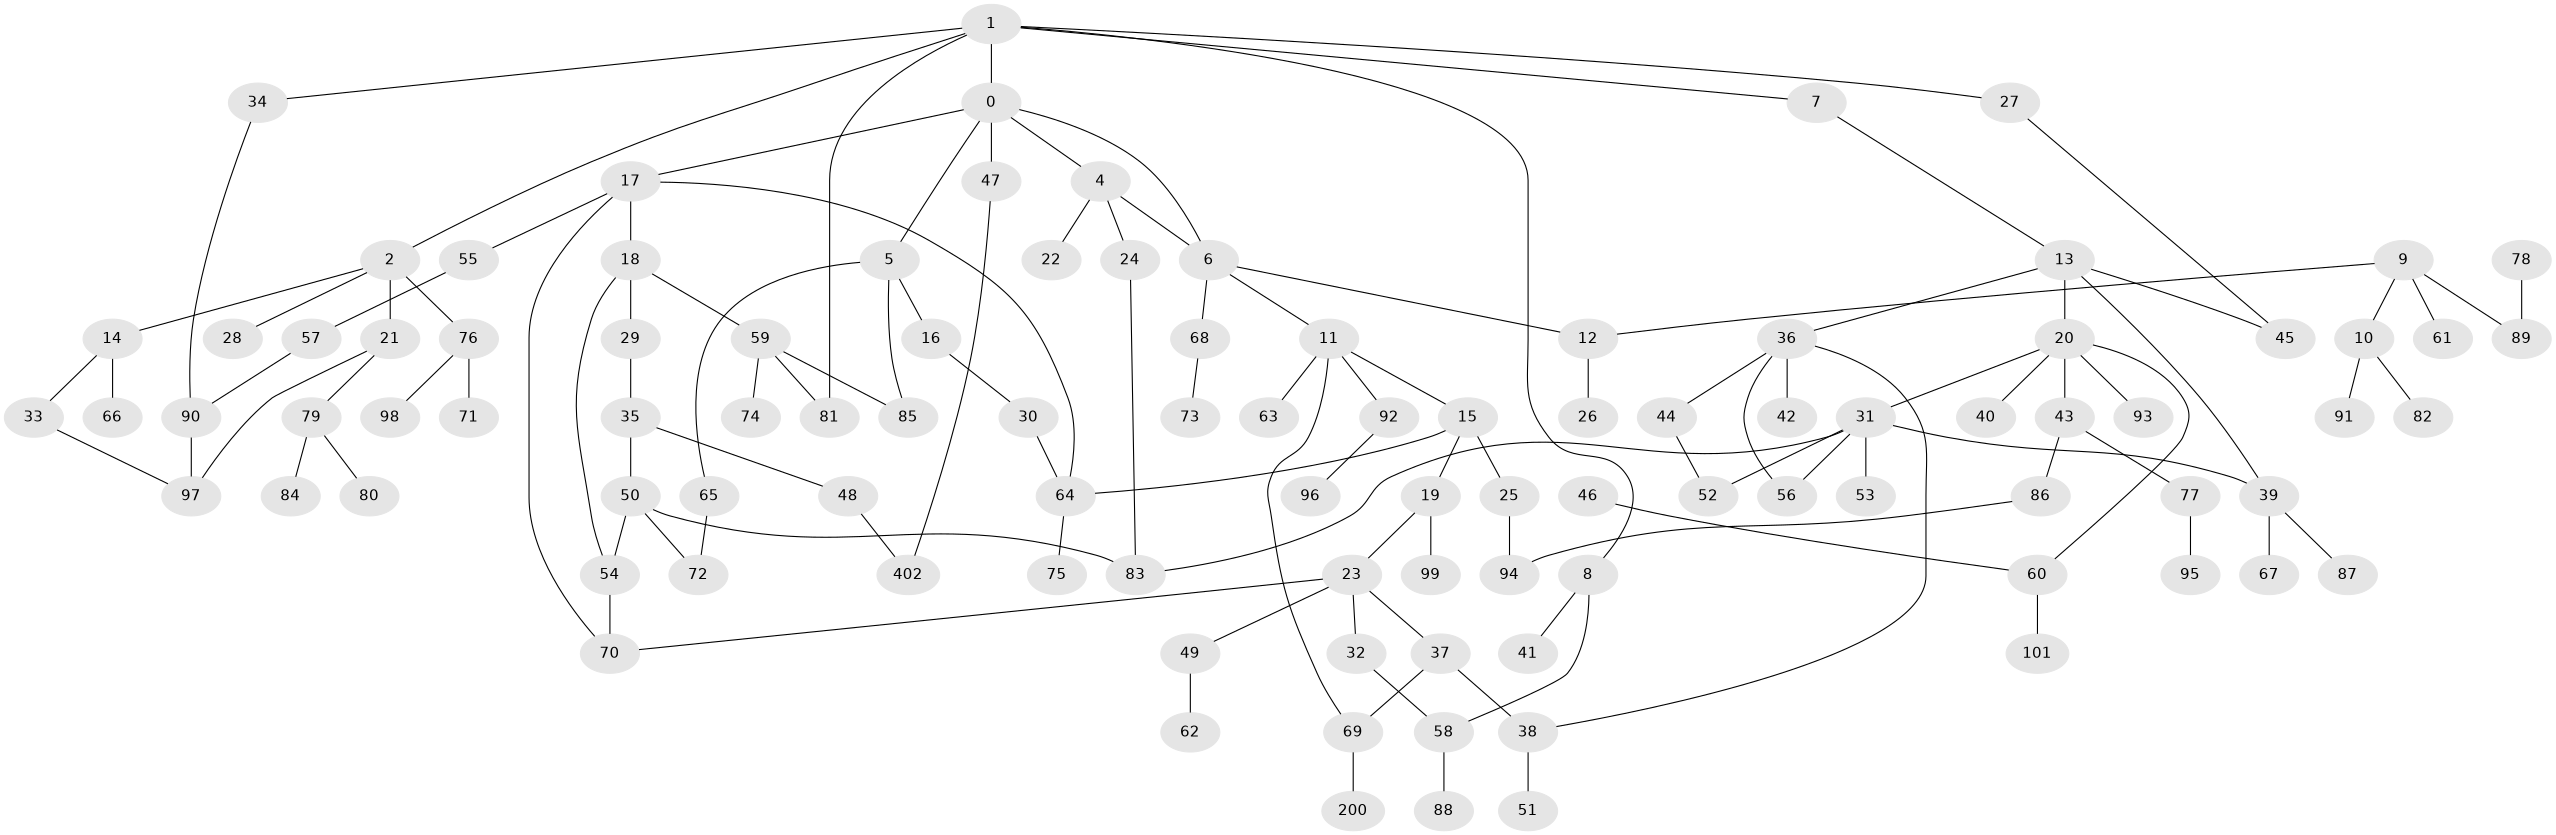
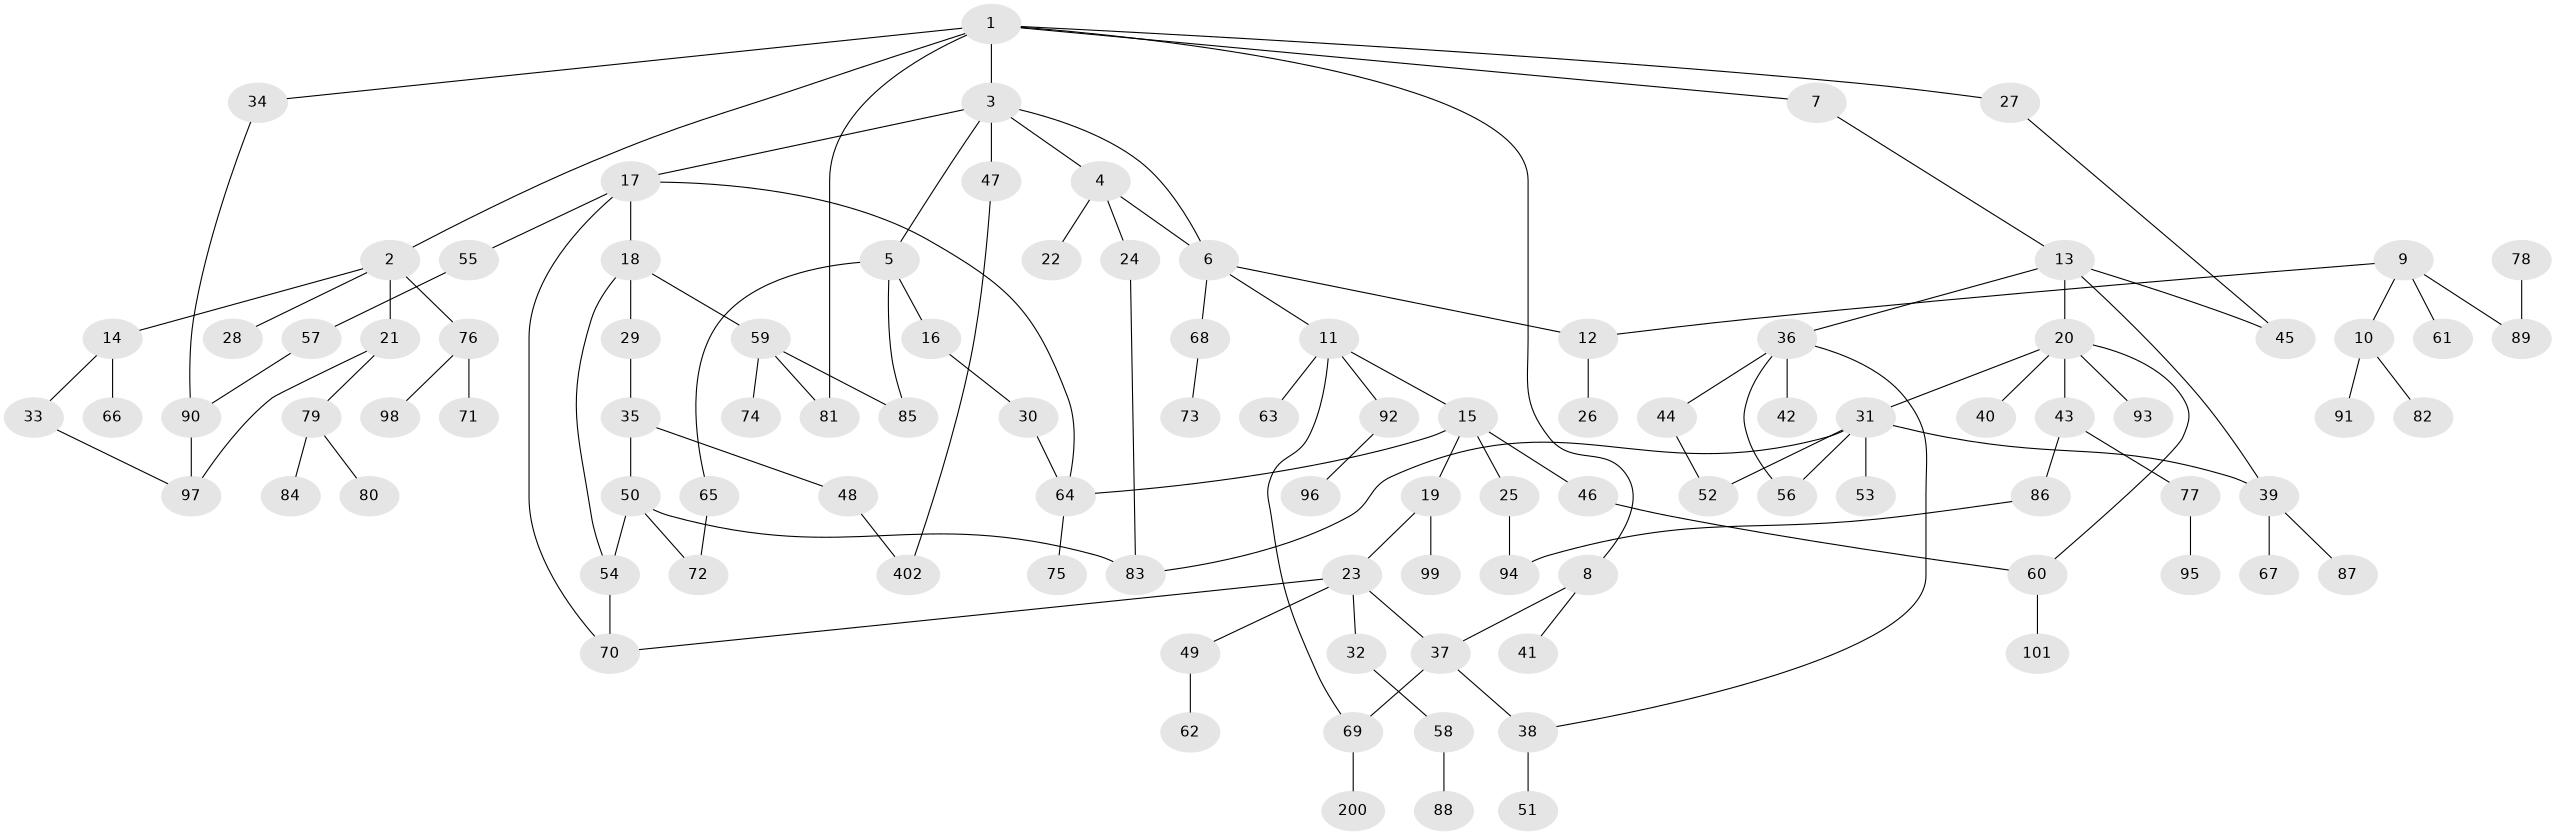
  graph {
    fontname="DejaVu Sans"
    node [color=gray90 fontname="DejaVu Sans" style=filled]
    edge [fontname="DejaVu Sans"]
    1
    2
-   3 [label=0]
+   3
    7
    8
    27
    34
    81
    14
    21
    28
    76
    4
    5
    6
    17
    47
    13
    41
    58
    45
    90
    33
    66
    79
    97
    71
    98
    22
    24
    16
    65
    85
    11
    68
    12
    64
    18
    55
    70
    n41 [label=402]
    83
    30
    72
    9
    10
    61
    89
    15
    63
    69
    92
    73
    20
    36
    39
    88
    82
    91
    26
    19
    25
    46
    n64 [label=200]
    96
    31
    40
    43
    60
    93
    56
    38
    42
    44
    67
    87
    23
    99
    94
    75
    29
    54
    59
    57
    35
    74
    32
    37
    49
    52
    53
    77
    86
    101
    80
    84
    62
    48
    50
    51
    95
    78
    1 -- 2
    1 -- 3
    1 -- 7
    1 -- 8
    1 -- 27
    1 -- 34
    1 -- 81
    2 -- 14
    2 -- 21
    2 -- 28
    2 -- 76
    3 -- 4
    3 -- 5
    3 -- 6
    3 -- 17
    3 -- 47
    7 -- 13
    8 -- 41
-   8 -- 58
+   8 -- 37
    27 -- 45
    34 -- 90
    14 -- 33
    14 -- 66
    21 -- 79
    21 -- 97
    76 -- 71
    76 -- 98
    4 -- 6
    4 -- 22
    4 -- 24
    5 -- 16
    5 -- 65
    5 -- 85
    6 -- 11
    6 -- 68
    6 -- 12
    17 -- 64
    17 -- 18
    17 -- 55
    17 -- 70
    47 -- n41
    13 -- 45
    13 -- 20
    13 -- 36
    13 -- 39
    58 -- 88
    90 -- 97
    33 -- 97
    79 -- 80
    79 -- 84
    24 -- 83
    16 -- 30
    65 -- 72
    11 -- 15
    11 -- 63
    11 -- 69
    11 -- 92
    68 -- 73
    12 -- 26
    64 -- 75
    18 -- 29
    18 -- 54
    18 -- 59
    55 -- 57
    30 -- 64
    9 -- 12
    9 -- 10
    9 -- 61
    9 -- 89
    10 -- 82
    10 -- 91
    15 -- 64
    15 -- 19
    15 -- 25
+   15 -- 46
    69 -- n64
    92 -- 96
    20 -- 31
    20 -- 40
    20 -- 43
    20 -- 60
    20 -- 93
    36 -- 56
    36 -- 38
    36 -- 42
    36 -- 44
    39 -- 67
    39 -- 87
    19 -- 23
    19 -- 99
    25 -- 94
    46 -- 60
    31 -- 83
    31 -- 39
    31 -- 56
    31 -- 52
    31 -- 53
    43 -- 77
    43 -- 86
    60 -- 101
    38 -- 51
    44 -- 52
    23 -- 70
    23 -- 32
    23 -- 37
    23 -- 49
    29 -- 35
    54 -- 70
    59 -- 81
    59 -- 85
    59 -- 74
    57 -- 90
    35 -- 48
    35 -- 50
    32 -- 58
    37 -- 69
    37 -- 38
    49 -- 62
    77 -- 95
    86 -- 94
    48 -- n41
    50 -- 83
    50 -- 72
    50 -- 54
    78 -- 89
  }
